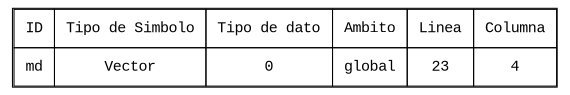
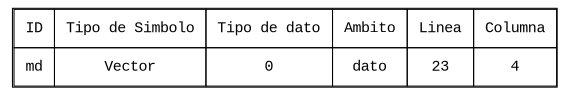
  digraph {
    fontname="Liberation Mono"
-   n1 [fontname="Liberation Mono" label=< <TABLE border="1" cellspacing="0" cellpadding="10"> <tr><td>ID</td><td>Tipo de Simbolo</td><td>Tipo de dato</td><td>Ambito</td><td>Linea</td><td>Columna</td></tr> <tr><td>md</td><td>Vector</td><td>0</td><td>global</td><td>23</td><td>4</td></tr></TABLE>> shape=none]
+   n1 [fontname="Liberation Mono" label=< <TABLE border="1" cellspacing="0" cellpadding="10"> <tr><td>ID</td><td>Tipo de Simbolo</td><td>Tipo de dato</td><td>Ambito</td><td>Linea</td><td>Columna</td></tr> <tr><td>md</td><td>Vector</td><td>0</td><td>dato</td><td>23</td><td>4</td></tr></TABLE>> shape=none]
  }
